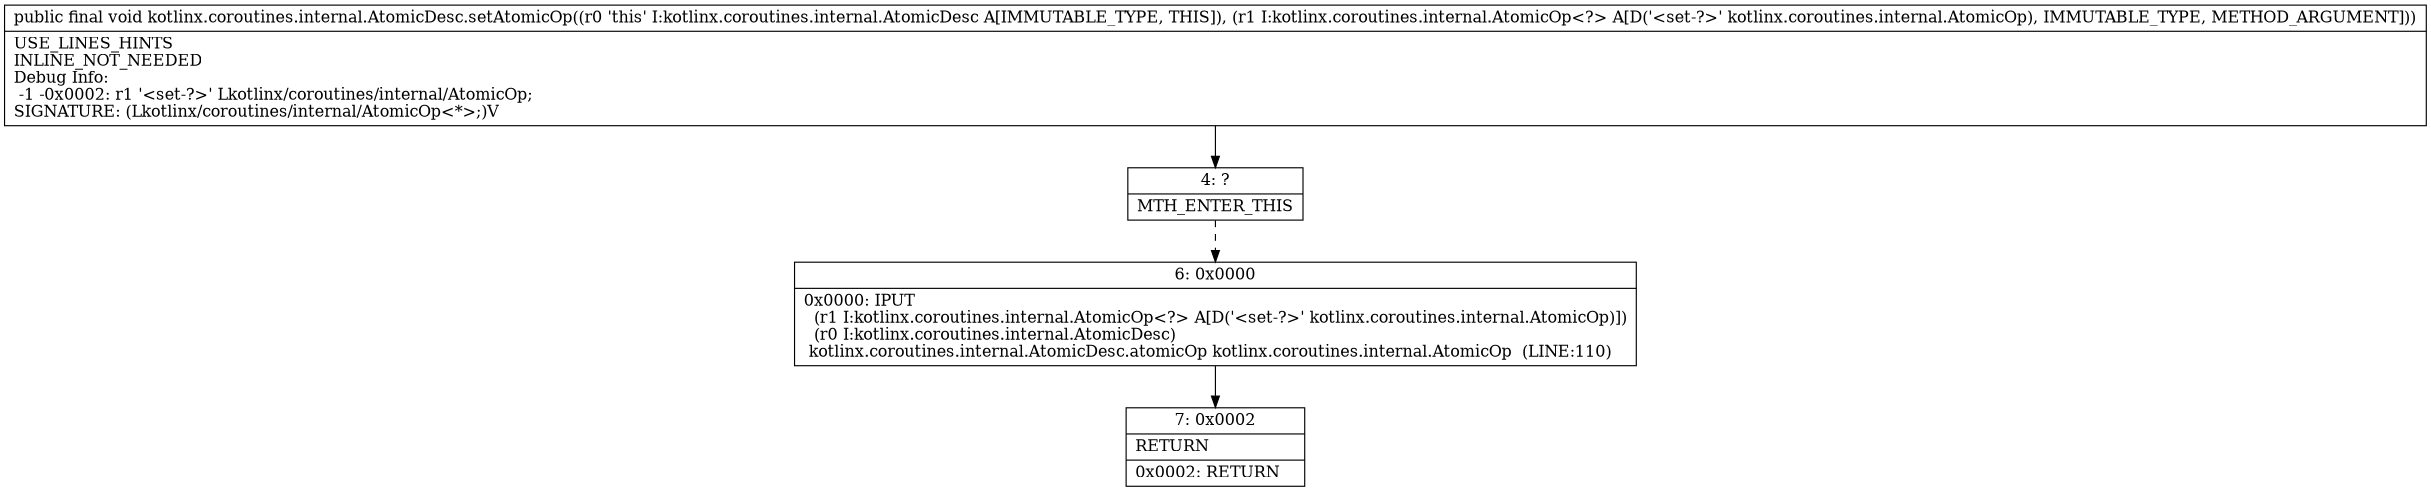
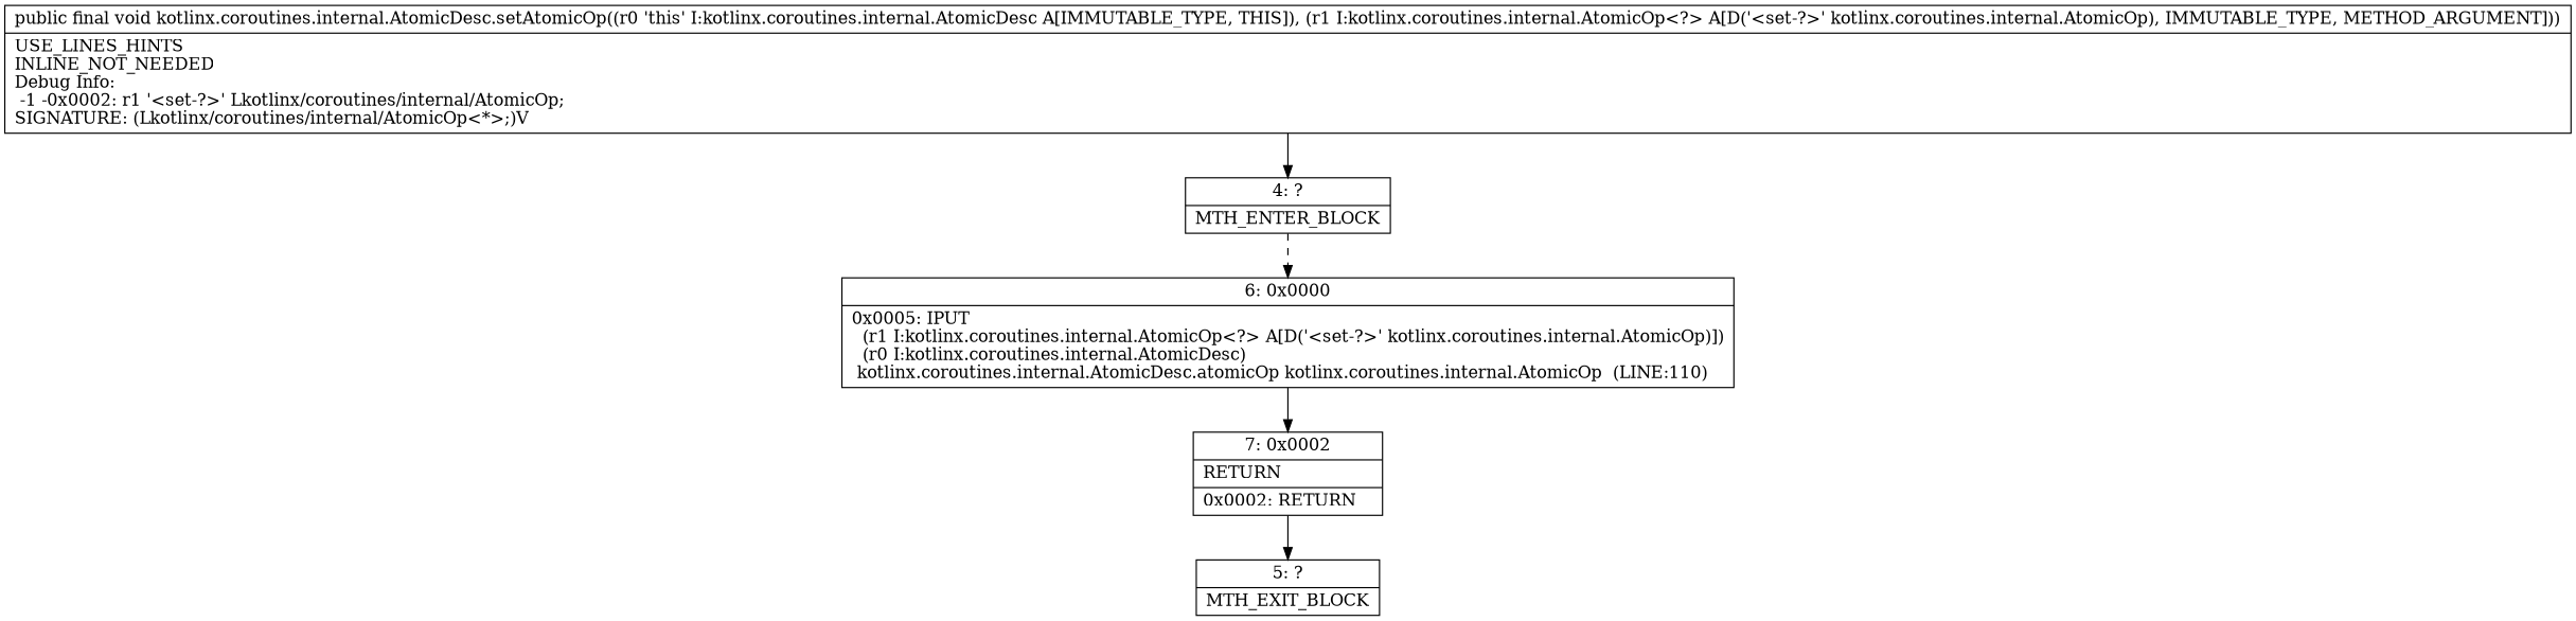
  digraph {
    node [shape=record]
    edge [style=solid]
-   n1 [label="{4\:\ ?|MTH_ENTER_THIS\l}"]
-   n2 [label="{6\:\ 0x0000|0x0000: IPUT  \l  (r1 I:kotlinx.coroutines.internal.AtomicOp\<?\> A[D('\<set\-?\>' kotlinx.coroutines.internal.AtomicOp)])\l  (r0 I:kotlinx.coroutines.internal.AtomicDesc)\l kotlinx.coroutines.internal.AtomicDesc.atomicOp kotlinx.coroutines.internal.AtomicOp  (LINE:110)\l}"]
+   n1 [label="{4\:\ ?|MTH_ENTER_BLOCK\l}"]
+   n2 [label="{6\:\ 0x0000|0x0005: IPUT  \l  (r1 I:kotlinx.coroutines.internal.AtomicOp\<?\> A[D('\<set\-?\>' kotlinx.coroutines.internal.AtomicOp)])\l  (r0 I:kotlinx.coroutines.internal.AtomicDesc)\l kotlinx.coroutines.internal.AtomicDesc.atomicOp kotlinx.coroutines.internal.AtomicOp  (LINE:110)\l}"]
    n3 [label="{7\:\ 0x0002|RETURN\l|0x0002: RETURN   \l}"]
+   n4 [label="{5\:\ ?|MTH_EXIT_BLOCK\l}"]
    n5 [label="{public final void kotlinx.coroutines.internal.AtomicDesc.setAtomicOp((r0 'this' I:kotlinx.coroutines.internal.AtomicDesc A[IMMUTABLE_TYPE, THIS]), (r1 I:kotlinx.coroutines.internal.AtomicOp\<?\> A[D('\<set\-?\>' kotlinx.coroutines.internal.AtomicOp), IMMUTABLE_TYPE, METHOD_ARGUMENT]))  | USE_LINES_HINTS\lINLINE_NOT_NEEDED\lDebug Info:\l  \-1 \-0x0002: r1 '\<set\-?\>' Lkotlinx\/coroutines\/internal\/AtomicOp;\lSIGNATURE: (Lkotlinx\/coroutines\/internal\/AtomicOp\<*\>;)V\l}"]
    n1 -> n2 [style=dashed]
    n2 -> n3
+   n3 -> n4
    n5 -> n1
  }
